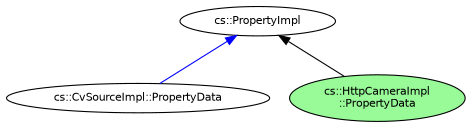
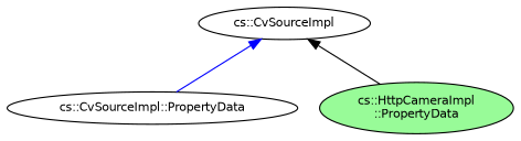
  digraph {
    rankdir=TB
    node [color=black fillcolor=white fontname=Helvetica fontsize=10 shape=ellipse style=filled]
    edge [dir=back fontname=Helvetica fontsize=10 labelfontname=Helvetica labelfontsize=10 style=solid]
-   n1 [fontcolor=black height=0.2 label="cs::PropertyImpl" width=0.4]
+   n1 [fontcolor=black height=0.2 label="cs::CvSourceImpl" width=0.4]
    n2 [height=0.2 label="cs::CvSourceImpl::PropertyData" width=0.4]
    n3 [fillcolor=palegreen height=0.2 label="cs::HttpCameraImpl\l::PropertyData" width=0.4]
    n1 -> n2 [color=blue]
    n1 -> n3 [color=black]
  }
